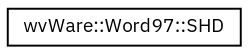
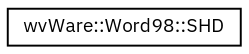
  digraph {
    rankdir=LR
    fontname="IBM Plex Sans"
-   n1 [color=black fillcolor=white fontname="IBM Plex Sans" fontsize=10 height=0.2 label="wvWare::Word97::SHD" shape=record style=filled width=0.4]
+   n1 [color=black fillcolor=white fontname="IBM Plex Sans" fontsize=10 height=0.2 label="wvWare::Word98::SHD" shape=record style=filled width=0.4]
  }
